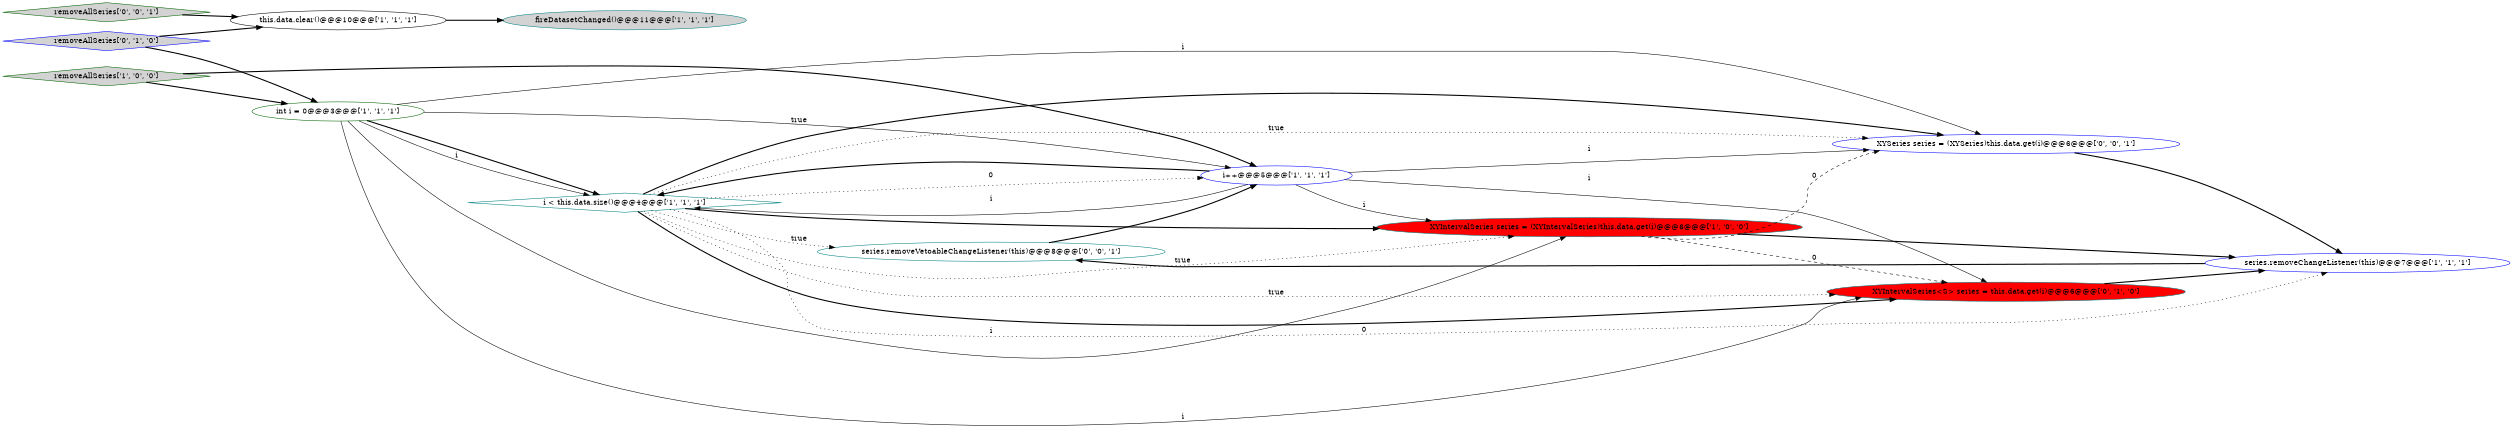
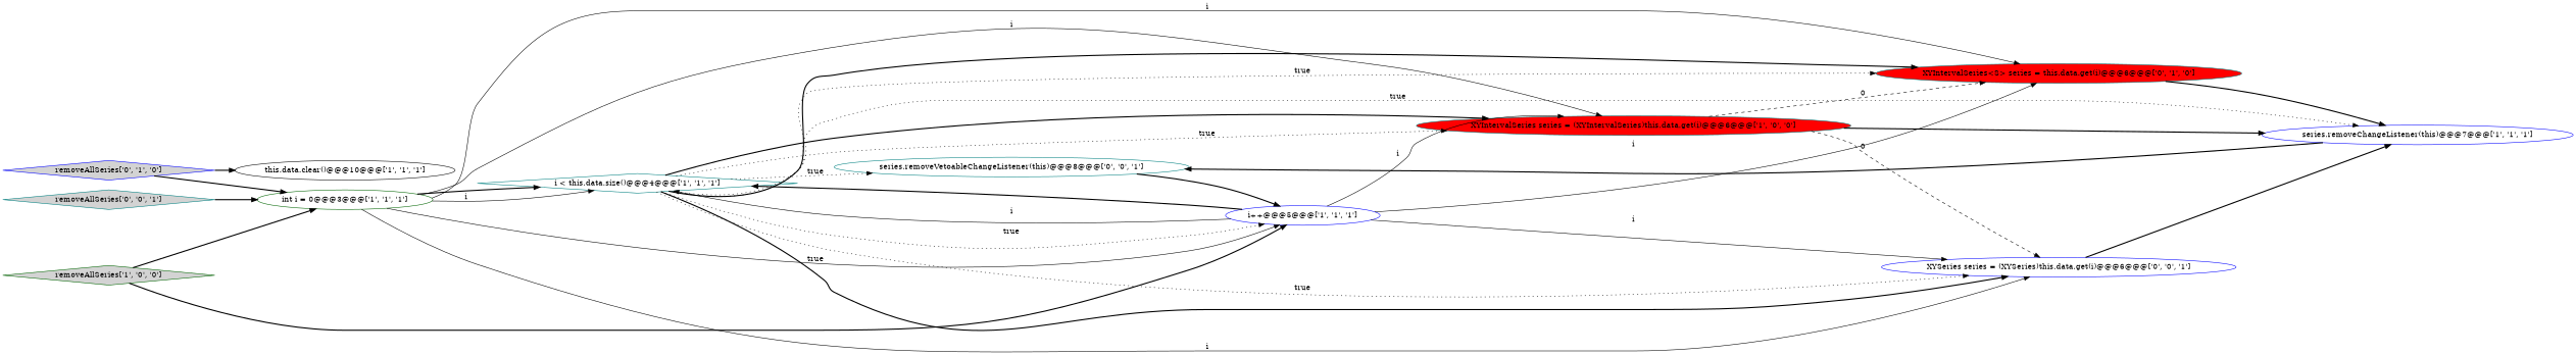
  digraph {
    rankdir=LR
    node [color=teal fillcolor=white shape=ellipse style=filled]
    edge [style=bold]
-   n1 [fillcolor=lightgray label="fireDatasetChanged()@@@11@@@['1', '1', '1']"]
    n2 [label="i < this.data.size()@@@4@@@['1', '1', '1']" shape=diamond]
    n3 [label="series.removeVetoableChangeListener(this)@@@8@@@['0', '0', '1']"]
    n4 [color=blue label="series.removeChangeListener(this)@@@7@@@['1', '1', '1']"]
    n5 [fillcolor=red label="XYIntervalSeries series = (XYIntervalSeries)this.data.get(i)@@@6@@@['1', '0', '0']"]
    n6 [color=blue label="XYSeries series = (XYSeries)this.data.get(i)@@@6@@@['0', '0', '1']"]
    n7 [color=blue label="i++@@@5@@@['1', '1', '1']"]
    n8 [fillcolor=red label="XYIntervalSeries<S> series = this.data.get(i)@@@6@@@['0', '1', '0']"]
    n9 [color=black label="this.data.clear()@@@10@@@['1', '1', '1']"]
-   n10 [color=darkgreen fillcolor=lightgray label="removeAllSeries['0', '0', '1']" shape=diamond]
+   n10 [fillcolor=lightgray label="removeAllSeries['0', '0', '1']" shape=diamond]
    n11 [color=darkgreen label="int i = 0@@@3@@@['1', '1', '1']"]
    n12 [color=blue fillcolor=lightgray label="removeAllSeries['0', '1', '0']" shape=diamond]
    n13 [color=darkgreen fillcolor=lightgray label="removeAllSeries['1', '0', '0']" shape=diamond]
    n2 -> n3 [label=true style=dotted]
-   n2 -> n4 [label=0 style=dotted]
+   n2 -> n4 [label=true style=dotted]
    n2 -> n5 [label=true style=dotted]
    n2 -> n5
    n2 -> n6 [label=true style=dotted]
    n2 -> n6
-   n2 -> n7 [label=0 style=dotted]
+   n2 -> n7 [label=true style=dotted]
    n2 -> n8 [label=true style=dotted]
    n2 -> n8
    n3 -> n7
    n4 -> n3
    n5 -> n4
    n5 -> n6 [label=0 style=dashed]
    n5 -> n8 [label=0 style=dashed]
    n6 -> n4
    n7 -> n2
    n7 -> n2 [label=i style=solid]
    n7 -> n5 [label=i style=solid]
    n7 -> n6 [label=i style=solid]
    n7 -> n8 [label=i style=solid]
    n8 -> n4
-   n9 -> n1
-   n10 -> n9
+   n10 -> n11
    n11 -> n2
    n11 -> n2 [label=i style=solid]
    n11 -> n5 [label=i style=solid]
    n11 -> n6 [label=i style=solid]
    n11 -> n7 [label=true style=solid]
    n11 -> n8 [label=i style=solid]
    n12 -> n9
    n12 -> n11
    n13 -> n7
    n13 -> n11
  }
